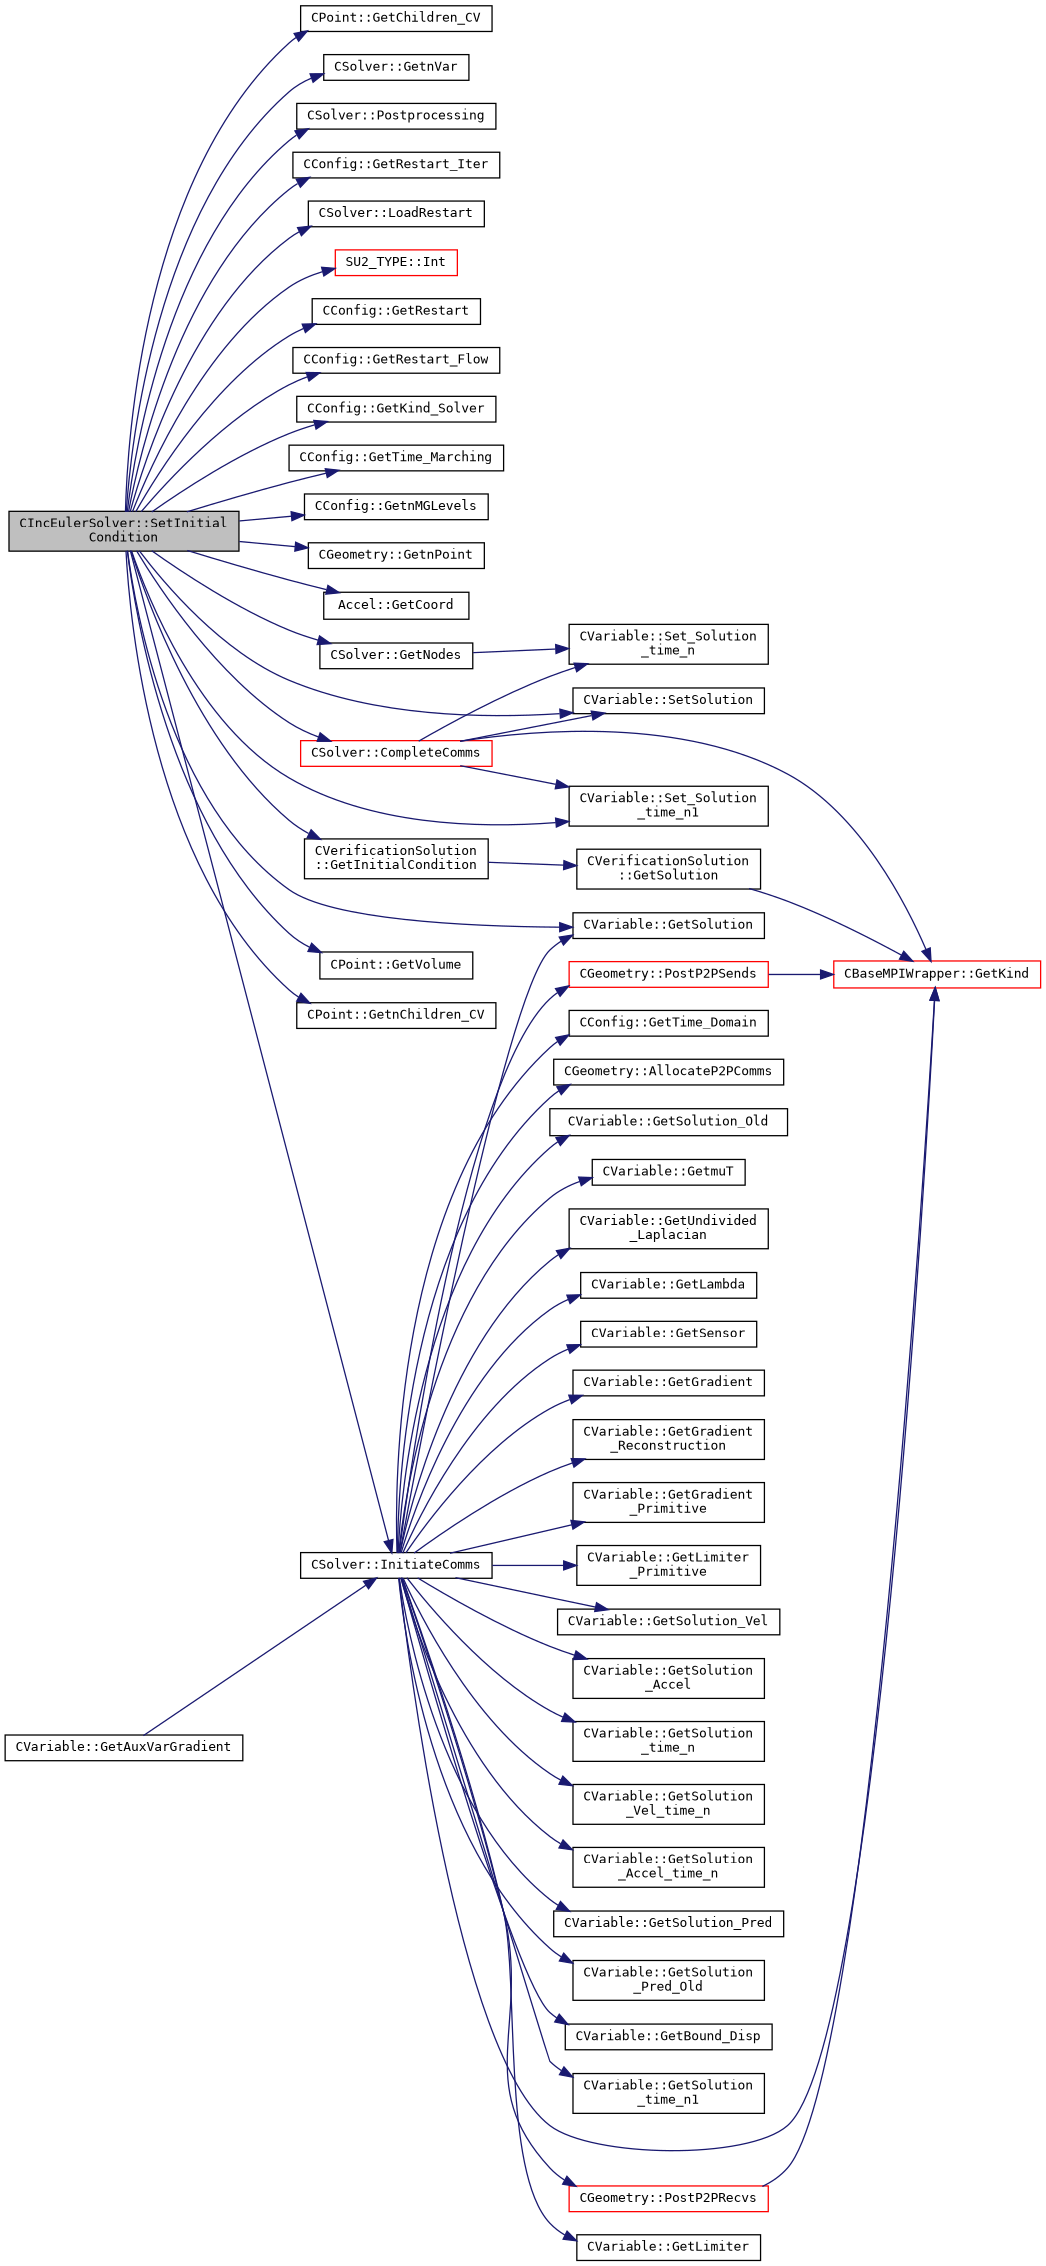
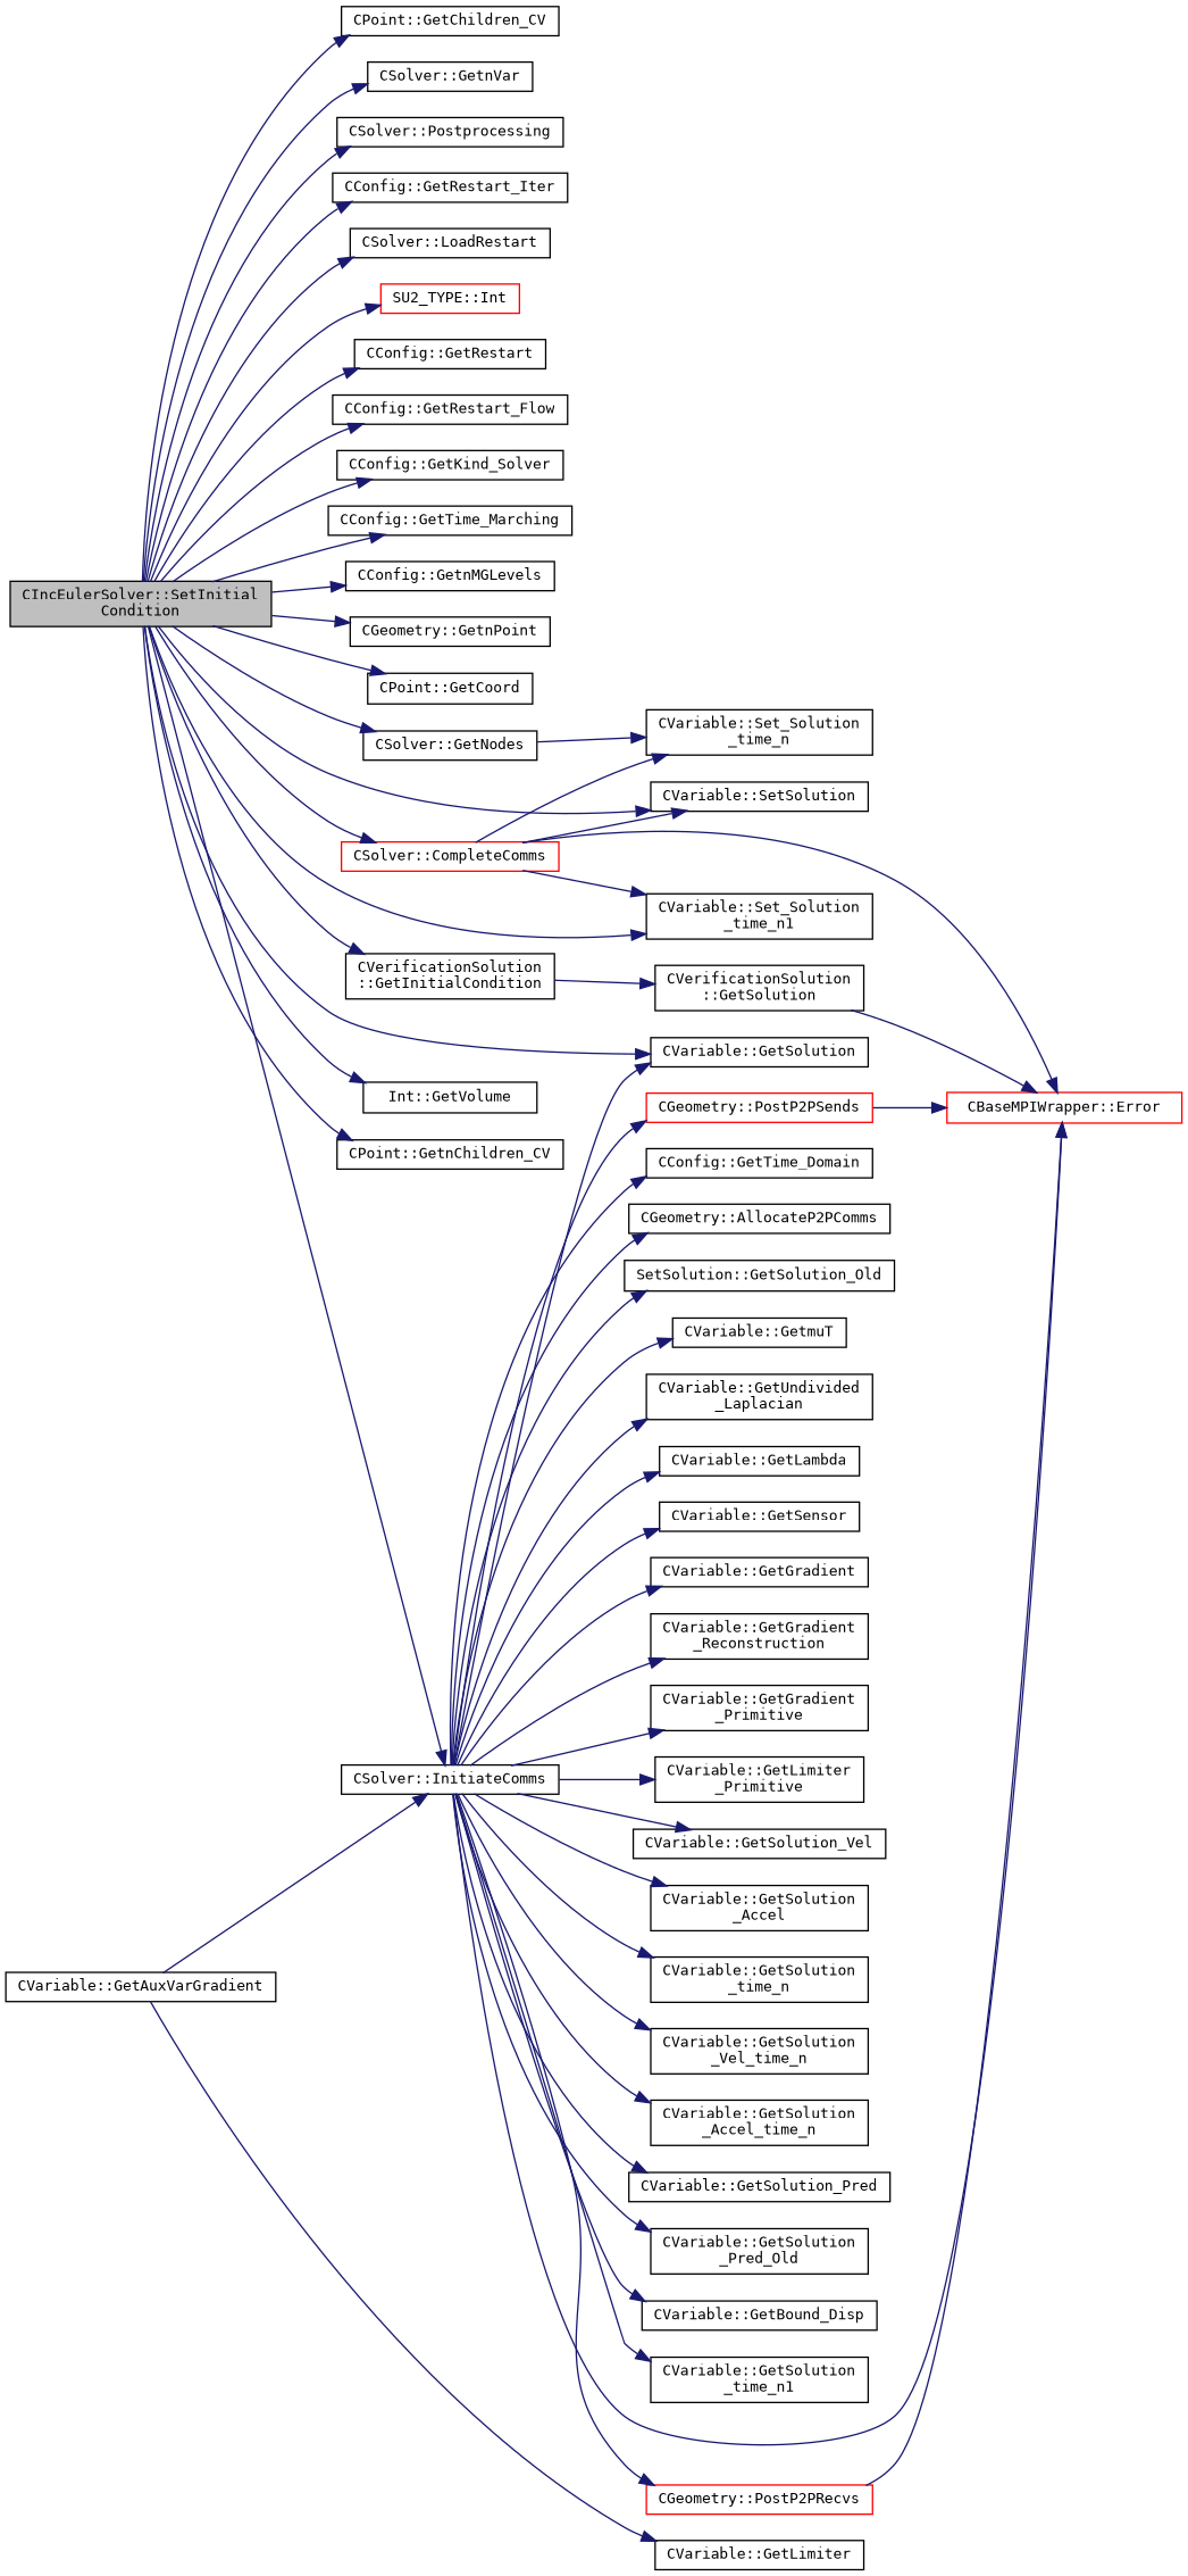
  digraph {
    fontname="DejaVu Sans Mono"
    rankdir=LR
    node [color=black fillcolor=white fontname="DejaVu Sans Mono" fontsize=10 shape=record style=filled]
    edge [color=midnightblue fontname="DejaVu Sans Mono" fontsize=10 labelfontname=Helvetica labelfontsize=10 style=solid]
    n1 [fillcolor=grey75 fontcolor=black height=0.2 label="CIncEulerSolver::SetInitial\lCondition" width=0.4]
    n2 [height=0.2 label="CConfig::GetRestart" width=0.4]
    n3 [height=0.2 label="CConfig::GetRestart_Flow" width=0.4]
    n4 [height=0.2 label="CConfig::GetKind_Solver" width=0.4]
    n5 [height=0.2 label="CConfig::GetTime_Marching" width=0.4]
    n6 [height=0.2 label="CConfig::GetnMGLevels" width=0.4]
    n7 [height=0.2 label="CGeometry::GetnPoint" width=0.4]
-   n8 [height=0.2 label="Accel::GetCoord" width=0.4]
+   n8 [height=0.2 label="CPoint::GetCoord" width=0.4]
    n9 [height=0.2 label="CSolver::GetNodes" width=0.4]
    n10 [height=0.2 label="CVariable::GetSolution" width=0.4]
    n11 [height=0.2 label="CVerificationSolution\l::GetInitialCondition" width=0.4]
-   n12 [height=0.2 label="CPoint::GetVolume" width=0.4]
+   n12 [height=0.2 label="Int::GetVolume" width=0.4]
    n13 [height=0.2 label="CPoint::GetnChildren_CV" width=0.4]
    n14 [height=0.2 label="CPoint::GetChildren_CV" width=0.4]
    n15 [height=0.2 label="CVariable::SetSolution" width=0.4]
    n16 [height=0.2 label="CSolver::InitiateComms" width=0.4]
    n17 [color=red height=0.2 label="CSolver::CompleteComms" width=0.4]
    n18 [height=0.2 label="CVariable::Set_Solution\l_time_n1" width=0.4]
    n19 [height=0.2 label="CSolver::GetnVar" width=0.4]
    n20 [height=0.2 label="CSolver::Postprocessing" width=0.4]
    n21 [height=0.2 label="CConfig::GetRestart_Iter" width=0.4]
    n22 [height=0.2 label="CSolver::LoadRestart" width=0.4]
    n23 [color=red height=0.2 label="SU2_TYPE::Int" width=0.4]
    n24 [height=0.2 label="CVariable::Set_Solution\l_time_n" width=0.4]
    n25 [height=0.2 label="CVerificationSolution\l::GetSolution" width=0.4]
-   n26 [color=red height=0.2 label="CBaseMPIWrapper::GetKind" width=0.4]
+   n26 [color=red height=0.2 label="CBaseMPIWrapper::Error" width=0.4]
    n27 [height=0.2 label="CConfig::GetTime_Domain" width=0.4]
    n28 [height=0.2 label="CGeometry::AllocateP2PComms" width=0.4]
    n29 [color=red height=0.2 label="CGeometry::PostP2PRecvs" width=0.4]
-   n30 [height=0.2 label="CVariable::GetSolution_Old" width=0.4]
+   n30 [height=0.2 label="SetSolution::GetSolution_Old" width=0.4]
    n31 [height=0.2 label="CVariable::GetmuT" width=0.4]
    n32 [height=0.2 label="CVariable::GetUndivided\l_Laplacian" width=0.4]
    n33 [height=0.2 label="CVariable::GetLimiter" width=0.4]
    n34 [height=0.2 label="CVariable::GetLambda" width=0.4]
    n35 [height=0.2 label="CVariable::GetSensor" width=0.4]
    n36 [height=0.2 label="CVariable::GetGradient" width=0.4]
    n37 [height=0.2 label="CVariable::GetGradient\l_Reconstruction" width=0.4]
    n38 [height=0.2 label="CVariable::GetGradient\l_Primitive" width=0.4]
    n39 [height=0.2 label="CVariable::GetLimiter\l_Primitive" width=0.4]
    n40 [height=0.2 label="CVariable::GetSolution_Vel" width=0.4]
    n41 [height=0.2 label="CVariable::GetSolution\l_Accel" width=0.4]
    n42 [height=0.2 label="CVariable::GetSolution\l_time_n" width=0.4]
    n43 [height=0.2 label="CVariable::GetSolution\l_Vel_time_n" width=0.4]
    n44 [height=0.2 label="CVariable::GetSolution\l_Accel_time_n" width=0.4]
    n45 [height=0.2 label="CVariable::GetSolution_Pred" width=0.4]
    n46 [height=0.2 label="CVariable::GetSolution\l_Pred_Old" width=0.4]
    n47 [height=0.2 label="CVariable::GetBound_Disp" width=0.4]
    n48 [height=0.2 label="CVariable::GetSolution\l_time_n1" width=0.4]
    n49 [color=red height=0.2 label="CGeometry::PostP2PSends" width=0.4]
    n50 [height=0.2 label="CVariable::GetAuxVarGradient" width=0.4]
    n1 -> n2
    n1 -> n3
    n1 -> n4
    n1 -> n5
    n1 -> n6
    n1 -> n7
    n1 -> n8
    n1 -> n9
    n1 -> n10
    n1 -> n11
    n1 -> n12
    n1 -> n13
    n1 -> n14
    n1 -> n15
    n1 -> n16
    n1 -> n17
    n1 -> n18
    n1 -> n19
    n1 -> n20
    n1 -> n21
    n1 -> n22
    n1 -> n23
    n9 -> n24
    n11 -> n25
    n16 -> n10
    n16 -> n26
    n16 -> n27
    n16 -> n28
    n16 -> n29
    n16 -> n30
    n16 -> n31
    n16 -> n32
-   n16 -> n33
+   n50 -> n33
    n16 -> n34
    n16 -> n35
    n16 -> n36
    n16 -> n37
    n16 -> n38
    n16 -> n39
    n16 -> n40
    n16 -> n41
    n16 -> n42
    n16 -> n43
    n16 -> n44
    n16 -> n45
    n16 -> n46
    n16 -> n47
    n16 -> n48
    n16 -> n49
    n17 -> n15
    n17 -> n18
    n17 -> n24
    n17 -> n26
    n25 -> n26
    n29 -> n26
    n49 -> n26
    n50 -> n16
  }
